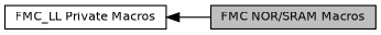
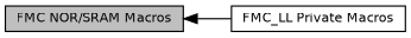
  digraph {
    rankdir=LR
    node [color=black fontname=Helvetica fontsize=10 shape=record style=filled]
    n1 [fillcolor=white height=0.2 label="FMC_LL  Private Macros" width=0.4]
    n2 [fillcolor=grey75 fontcolor=black height=0.2 label="FMC NOR/SRAM Macros" width=0.4]
-   n1 -> n2 [dir=back fontname=Helvetica fontsize=10 labelfontname=Helvetica labelfontsize=10 shape=plaintext style=solid]
+   n2 -> n1 [dir=back fontname=Helvetica fontsize=10 labelfontname=Helvetica labelfontsize=10 shape=plaintext style=solid]
  }
